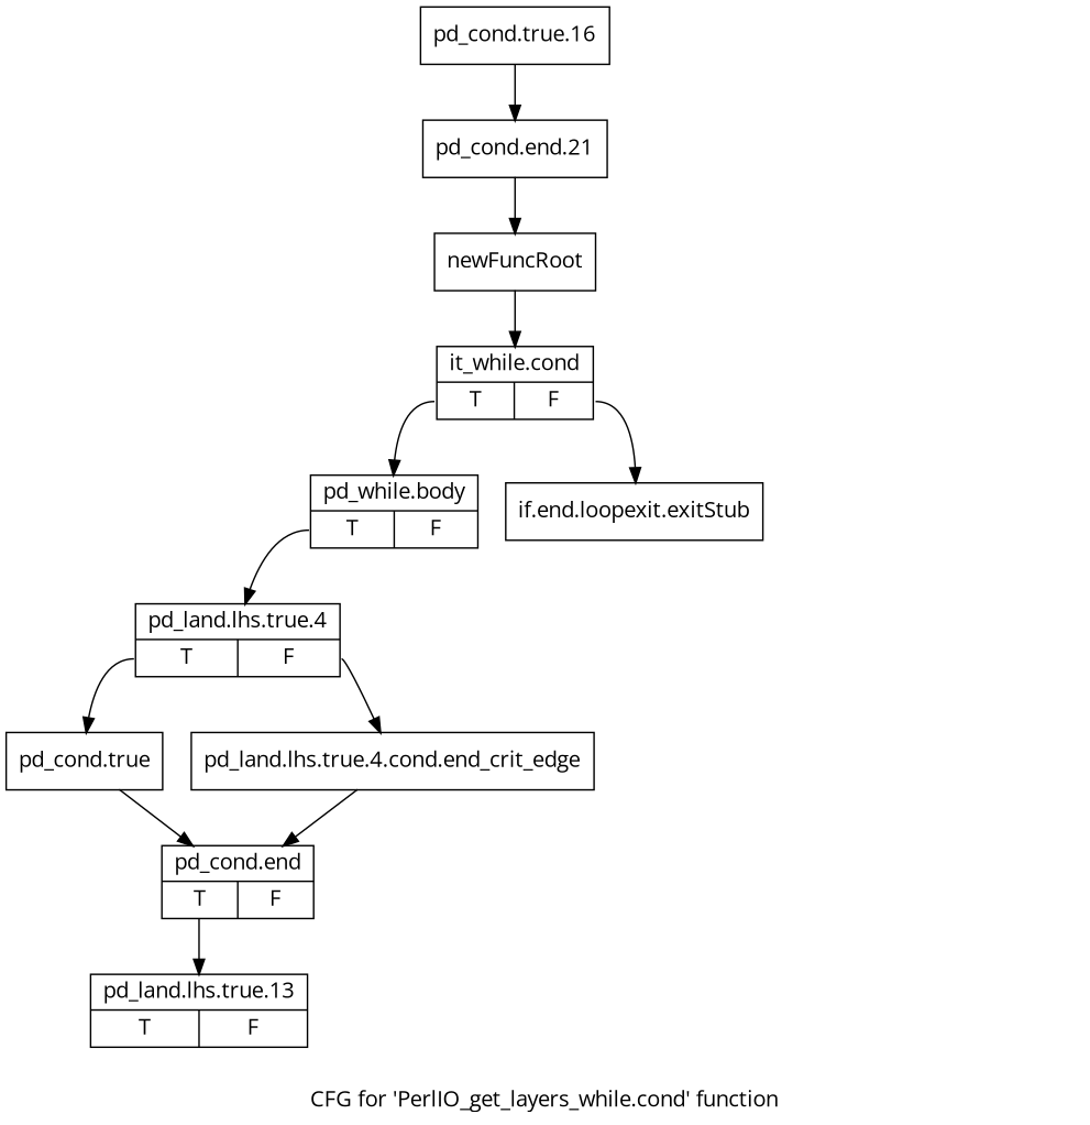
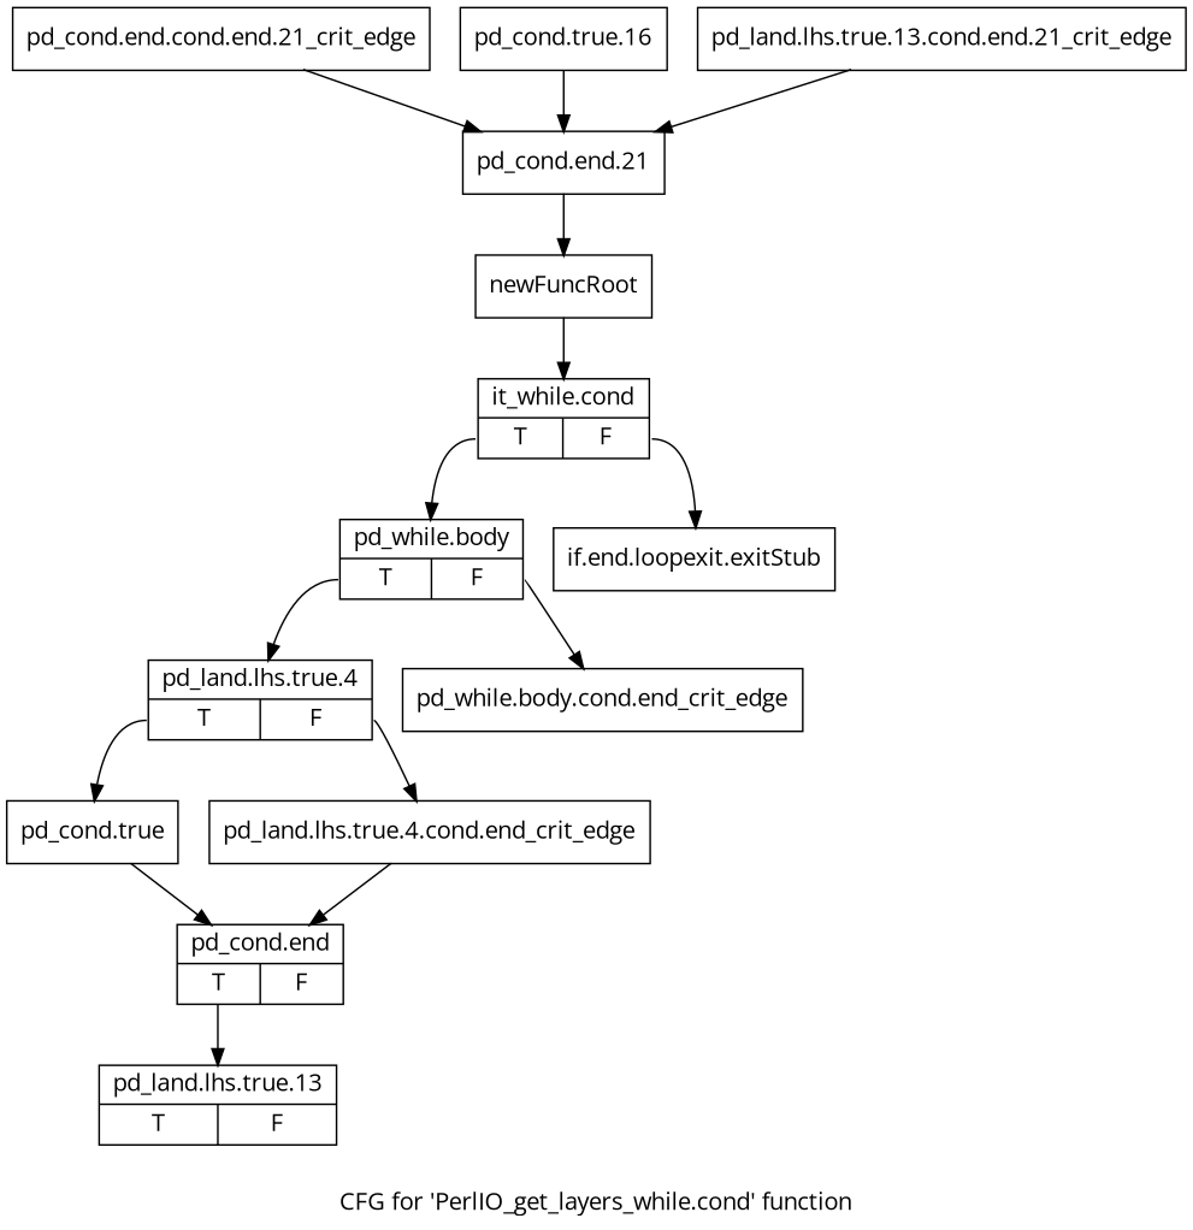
  digraph {
    fontname="Open Sans"
    label="CFG for 'PerlIO_get_layers_while.cond' function"
    node [fontname="Open Sans" shape=record]
    edge [fontname="Open Sans"]
    n1 [label="{newFuncRoot}"]
    n2 [label="{it_while.cond|{<s0>T|<s1>F}}"]
    n3 [label="{if.end.loopexit.exitStub}"]
    n4 [label="{pd_while.body|{<s0>T|<s1>F}}"]
    n5 [label="{pd_land.lhs.true.4|{<s0>T|<s1>F}}"]
+   n6 [label="{pd_while.body.cond.end_crit_edge}"]
    n7 [label="{pd_cond.true}"]
    n8 [label="{pd_land.lhs.true.4.cond.end_crit_edge}"]
    n9 [label="{pd_cond.end|{<s0>T|<s1>F}}"]
    n10 [label="{pd_land.lhs.true.13|{<s0>T|<s1>F}}"]
+   n11 [label="{pd_cond.end.cond.end.21_crit_edge}"]
    n12 [label="{pd_cond.end.21}"]
    n13 [label="{pd_cond.true.16}"]
+   n14 [label="{pd_land.lhs.true.13.cond.end.21_crit_edge}"]
    n1 -> n2
    n2 -> n3 [tailport=s1]
    n2 -> n4 [tailport=s0]
    n4 -> n5 [tailport=s0]
+   n4 -> n6 [tailport=s1]
    n5 -> n7 [tailport=s0]
    n5 -> n8 [tailport=s1]
    n7 -> n9
    n8 -> n9
    n9 -> n10 [tailport=s0]
+   n11 -> n12
    n12 -> n1
    n13 -> n12
+   n14 -> n12
  }
